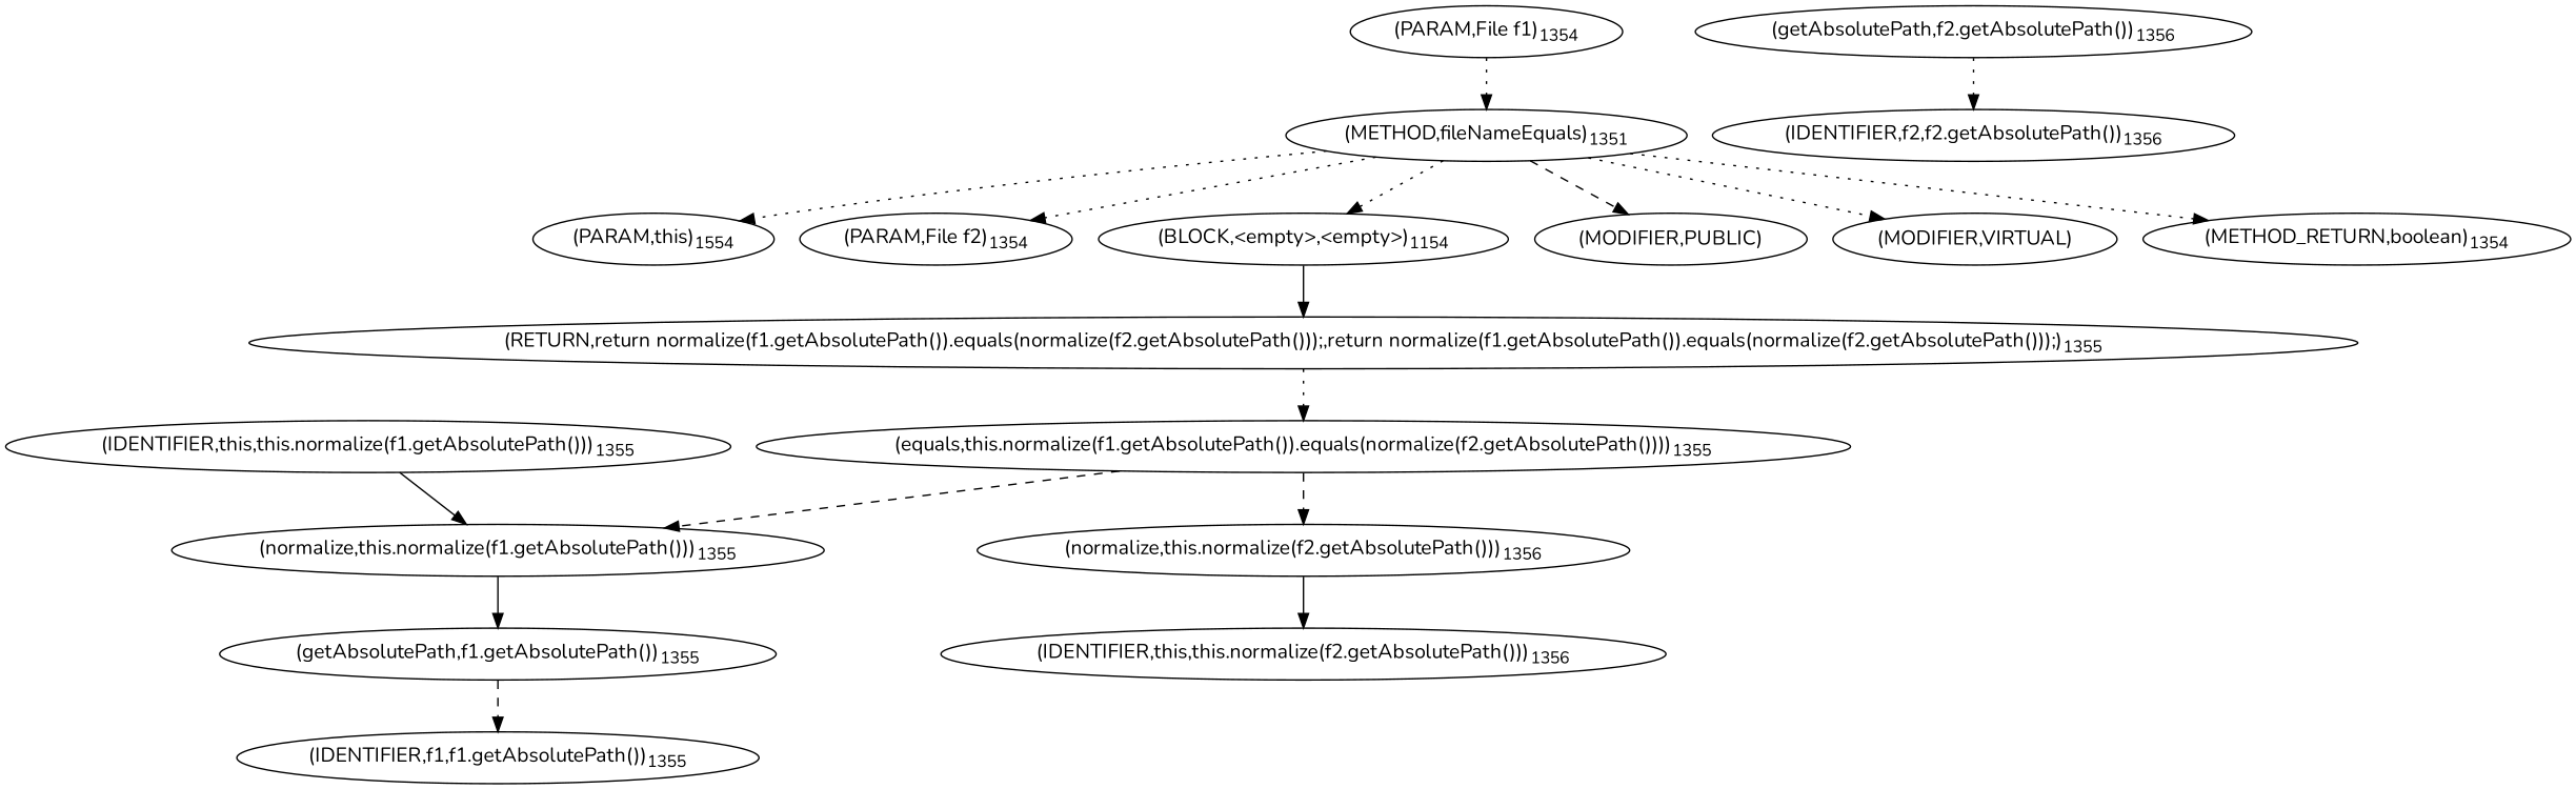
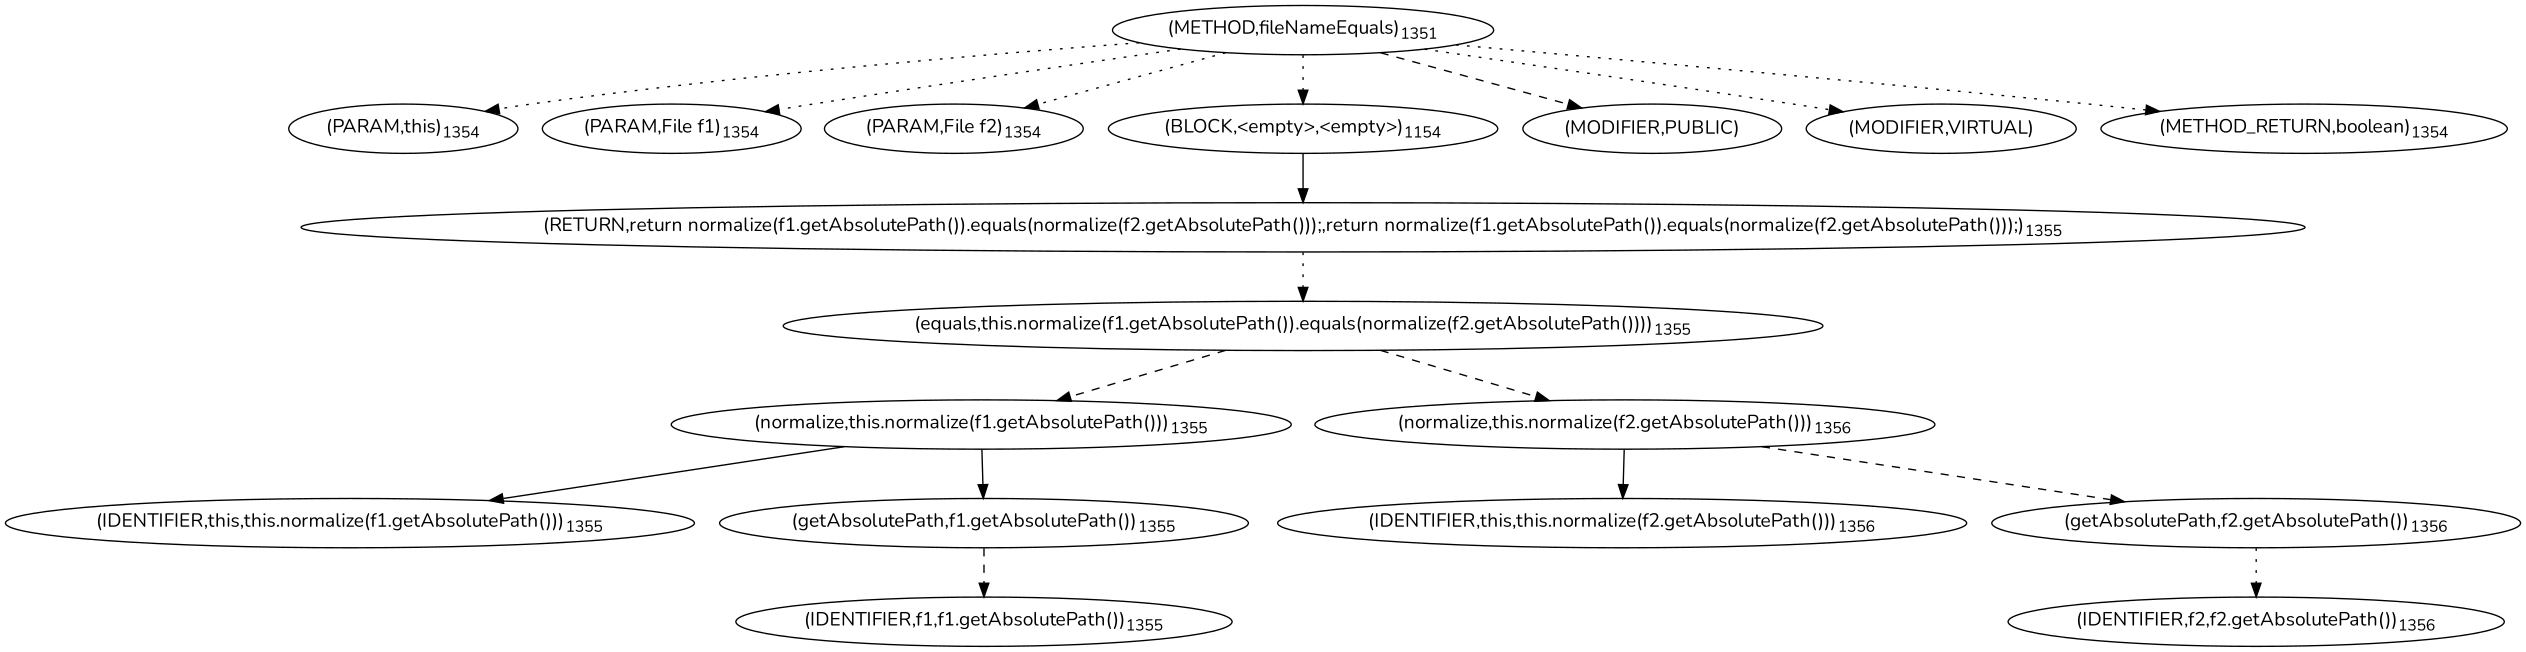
  digraph {
    fontname=Nunito
    node [fontname=Nunito]
    edge [fontname=Nunito style=dotted]
    n1 [label=<(METHOD,fileNameEquals)<SUB>1351</SUB>>]
-   n2 [label=<(PARAM,this)<SUB>1554</SUB>>]
+   n2 [label=<(PARAM,this)<SUB>1354</SUB>>]
    n3 [label=<(PARAM,File f1)<SUB>1354</SUB>>]
    n4 [label=<(PARAM,File f2)<SUB>1354</SUB>>]
    n5 [label=<(BLOCK,&lt;empty&gt;,&lt;empty&gt;)<SUB>1154</SUB>>]
    n6 [label=<(MODIFIER,PUBLIC)>]
    n7 [label=<(MODIFIER,VIRTUAL)>]
    n8 [label=<(METHOD_RETURN,boolean)<SUB>1354</SUB>>]
    n9 [label=<(RETURN,return normalize(f1.getAbsolutePath()).equals(normalize(f2.getAbsolutePath()));,return normalize(f1.getAbsolutePath()).equals(normalize(f2.getAbsolutePath()));)<SUB>1355</SUB>>]
    n10 [label=<(equals,this.normalize(f1.getAbsolutePath()).equals(normalize(f2.getAbsolutePath())))<SUB>1355</SUB>>]
    n11 [label=<(normalize,this.normalize(f1.getAbsolutePath()))<SUB>1355</SUB>>]
    n12 [label=<(normalize,this.normalize(f2.getAbsolutePath()))<SUB>1356</SUB>>]
    n13 [label=<(IDENTIFIER,this,this.normalize(f1.getAbsolutePath()))<SUB>1355</SUB>>]
    n14 [label=<(getAbsolutePath,f1.getAbsolutePath())<SUB>1355</SUB>>]
    n15 [label=<(IDENTIFIER,this,this.normalize(f2.getAbsolutePath()))<SUB>1356</SUB>>]
    n16 [label=<(getAbsolutePath,f2.getAbsolutePath())<SUB>1356</SUB>>]
    n17 [label=<(IDENTIFIER,f1,f1.getAbsolutePath())<SUB>1355</SUB>>]
    n18 [label=<(IDENTIFIER,f2,f2.getAbsolutePath())<SUB>1356</SUB>>]
    n1 -> n2
-   n3 -> n1
+   n1 -> n3
    n1 -> n4
    n1 -> n5
    n1 -> n6 [style=dashed]
    n1 -> n7
    n1 -> n8
    n5 -> n9 [style=solid]
    n9 -> n10
    n10 -> n11 [style=dashed]
    n10 -> n12 [style=dashed]
-   n13 -> n11 [style=solid]
+   n11 -> n13 [style=solid]
    n11 -> n14 [style=solid]
    n12 -> n15 [style=solid]
+   n12 -> n16 [style=dashed]
    n14 -> n17 [style=dashed]
    n16 -> n18
  }
